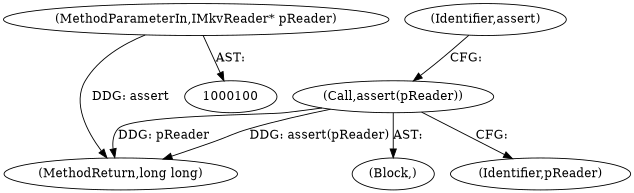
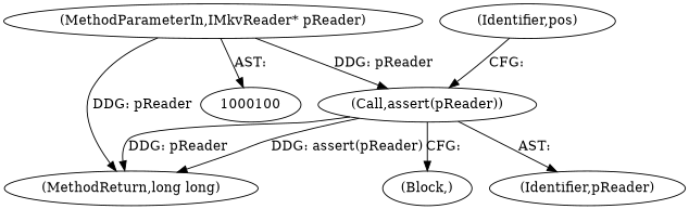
  digraph {
    n1 [label="(Call,assert(pReader))"]
    n2 [label="(MethodReturn,long long)"]
    n3 [label="(Block,)"]
    n4 [label="(Identifier,pReader)"]
    n5 [label="(MethodParameterIn,IMkvReader* pReader)"]
    1000100
-   n7 [label="(Identifier,assert)"]
+   n7 [label="(Identifier,pos)"]
    n1 -> n2 [label="DDG: assert(pReader)"]
    n1 -> n2 [label="DDG: pReader"]
-   n1 -> n3 [label="AST: "]
-   n1 -> n4 [label="CFG: "]
-   n5 -> n2 [label="DDG: assert"]
+   n1 -> n3 [label="CFG: "]
+   n1 -> n4 [label="AST: "]
+   n5 -> n1 [label="DDG: pReader"]
+   n5 -> n2 [label="DDG: pReader"]
    n5 -> 1000100 [label="AST: "]
    n7 -> n1 [label="CFG: "]
  }
